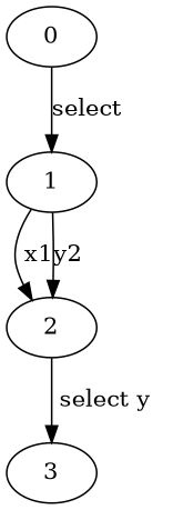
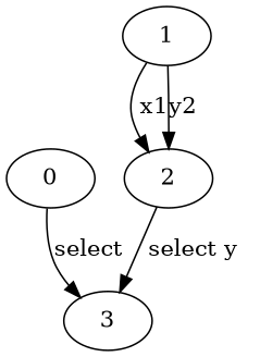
  digraph {
    0
    1
    2
    3
-   0 -> 1 [label="select "]
+   0 -> 3 [label="select "]
    1 -> 2 [label=" x1"]
    1 -> 2 [label=y2]
    2 -> 3 [label=" select y  "]
  }
